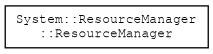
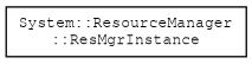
  digraph {
    rankdir=LR
-   n1 [color=black fillcolor=white fontname=FreeMono fontsize=10 height=0.2 label="System::ResourceManager\l::ResourceManager" shape=record style=filled width=0.4]
+   n1 [color=black fillcolor=white fontname=FreeMono fontsize=10 height=0.2 label="System::ResourceManager\l::ResMgrInstance" shape=record style=filled width=0.4]
  }
